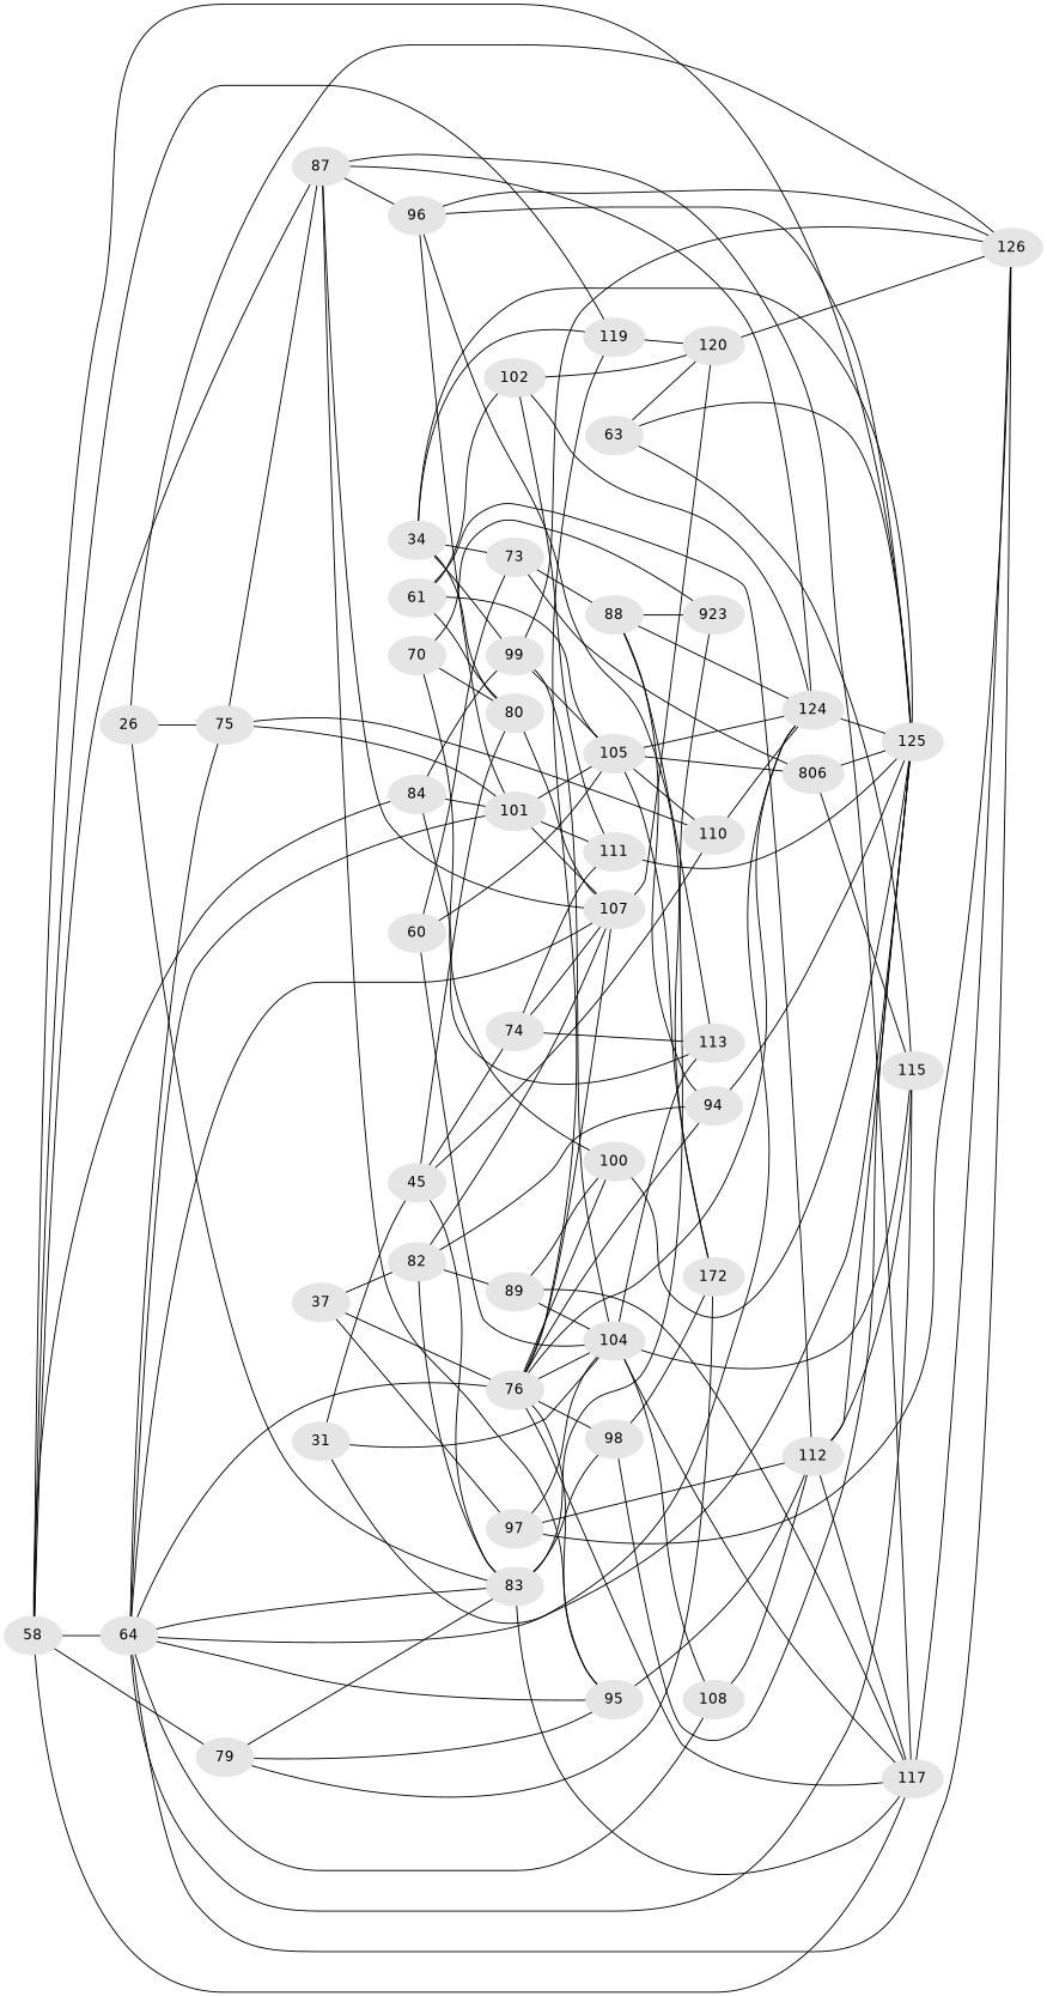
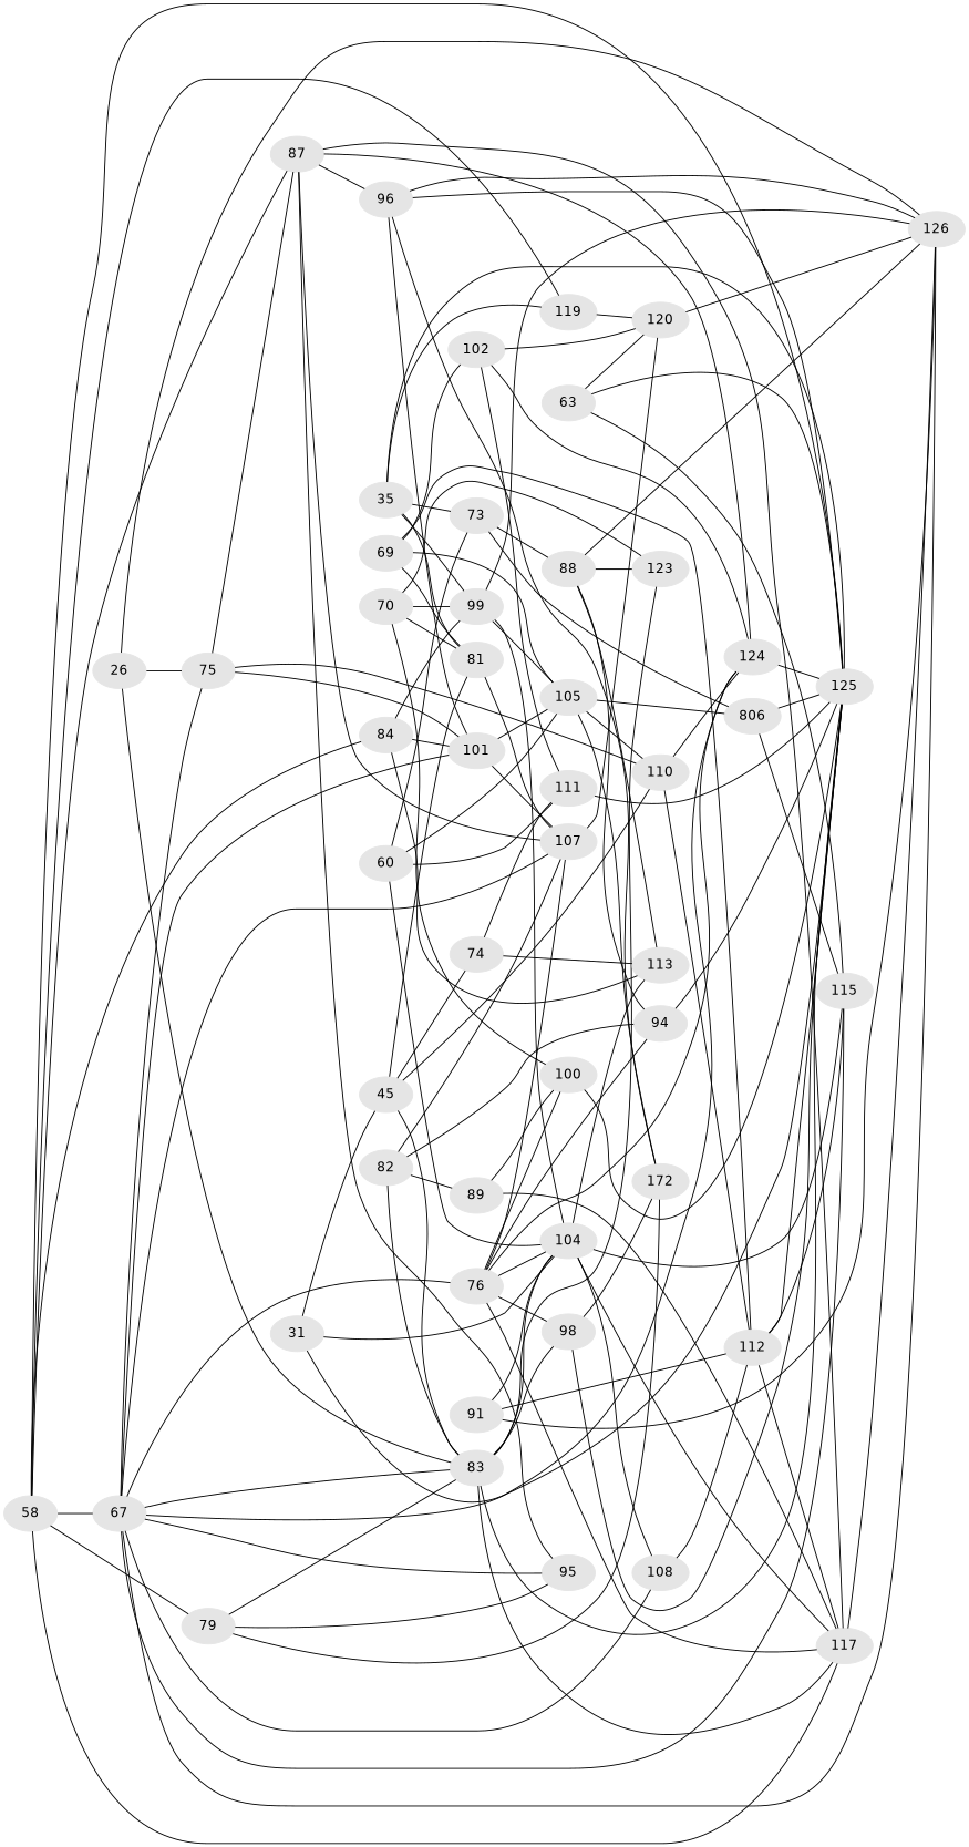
  graph {
    fontname="DejaVu Sans"
    rankdir=LR
    node [color=gray90 fontname="DejaVu Sans" style=filled]
    edge [fontname="DejaVu Sans"]
    75 [super="+1"]
    110 [super="+44"]
    87 [super="+57+77"]
    101 [super="+59"]
    26
    83 [super="+55"]
    126 [super="+22+38"]
    104 [super="+36+78+97"]
    125 [super="+118+85"]
    117 [super="+51+114"]
-   123 [label=923]
+   123
    98
    45 [super="+24"]
-   80 [super="+7"]
+   80 [super="+7" label=81]
    74
    31
    115 [super="+29"]
    108 [super="+71"]
    113
-   35 [super="+13" label=34]
+   35 [super="+13"]
    73
    99 [super="+68"]
    119 [super="+116"]
    88 [super="+21"]
    n25 [label=806]
    107 [super="+93+92"]
    105 [super="+14+81"]
    120 [super="+11"]
    76 [super="+49+65"]
    95
    124 [super="+17+121+52+109+48"]
    100
    94
-   37
    82 [super="+4"]
-   91 [label=97]
+   91
    89
    112 [super="+46+86"]
    111
    58 [super="+47+18+41"]
-   67 [super="+20+40+62" label=64]
+   67 [super="+20+40+62"]
    79 [super="+66"]
    84
    n44 [label=172]
    96 [super="+90"]
    60
    63
-   69 [super="+56" label=61]
+   69 [super="+56"]
    102
    70
    75 -- 110
    75 -- 87
    75 -- 101
    110 -- 124
-   95 -- 112 [weight=2]
+   110 -- 112 [weight=2]
    87 -- 117 [weight=2]
    87 -- 107 [weight=2]
    87 -- 95
    87 -- 124 [weight=4]
    87 -- 96
    101 -- 107 [weight=2]
    101 -- 105
-   101 -- 111
+   60 -- 111
    26 -- 75 [weight=2]
    26 -- 83
    26 -- 126
-   89 -- 104 [weight=2]
+   83 -- 104 [weight=2]
+   83 -- 125
    83 -- 117
    83 -- 123
    83 -- 98
    104 -- 117
    104 -- 115
    104 -- 108
    104 -- 113
    117 -- 126
    98 -- 125
    98 -- n44
    45 -- 110
    45 -- 83
    45 -- 80
    45 -- 74
    80 -- 107
    74 -- 113
-   74 -- 107
    74 -- 111
    31 -- 104
    31 -- 125
    31 -- 45 [weight=2]
    108 -- 112
    35 -- 125
    35 -- 80 [weight=2]
    35 -- 73
    35 -- 99
    35 -- 119
    73 -- 88
    73 -- n25
    99 -- 126
    99 -- 104
    99 -- 105
    119 -- 120 [weight=2]
    88 -- 123 [weight=2]
    88 -- 113
-   88 -- 124
+   88 -- 126
    88 -- 94
    n25 -- 125
    n25 -- 115
    107 -- 120
    105 -- 110
    105 -- n25
-   105 -- 124 [weight=2]
    105 -- n44
    120 -- 126
    76 -- 104 [weight=2]
    76 -- 117 [weight=2]
    76 -- 98
-   76 -- 119 [weight=2]
    76 -- 107
-   76 -- 95
    76 -- 124 [weight=4]
    76 -- 100
    76 -- 94
    124 -- 125
    100 -- 125
    94 -- 125
-   37 -- 76
-   37 -- 82 [weight=2]
-   37 -- 91
    82 -- 83 [weight=2]
    82 -- 107
    82 -- 94
    82 -- 89
    91 -- 126
    91 -- 104
    91 -- 112
    89 -- 117
    89 -- 100
    112 -- 125
    112 -- 117
    112 -- 115
    111 -- 125
    58 -- 87
    58 -- 125 [weight=4]
    58 -- 117 [weight=3]
    58 -- 119
    58 -- 67 [weight=3]
    58 -- 79 [weight=3]
    58 -- 84
    67 -- 75
    67 -- 101
    67 -- 83
    67 -- 126
    67 -- 115
    67 -- 108 [weight=4]
    67 -- 107
    67 -- 76 [weight=2]
    67 -- 95
    67 -- 124 [weight=2]
    79 -- 83
    79 -- 95
    79 -- n44
    84 -- 101
    84 -- 113
    84 -- 99
    96 -- 101
    96 -- 126 [weight=2]
    96 -- 125
    96 -- n44
    60 -- 104
    60 -- 73
    60 -- 105 [weight=2]
    63 -- 125
    63 -- 115 [weight=2]
    63 -- 120
    69 -- 80
    69 -- 105 [weight=3]
    69 -- 112
    69 -- 102
    102 -- 120
    102 -- 124
    102 -- 111
    70 -- 123
    70 -- 80
+   70 -- 99
    70 -- 100
  }
